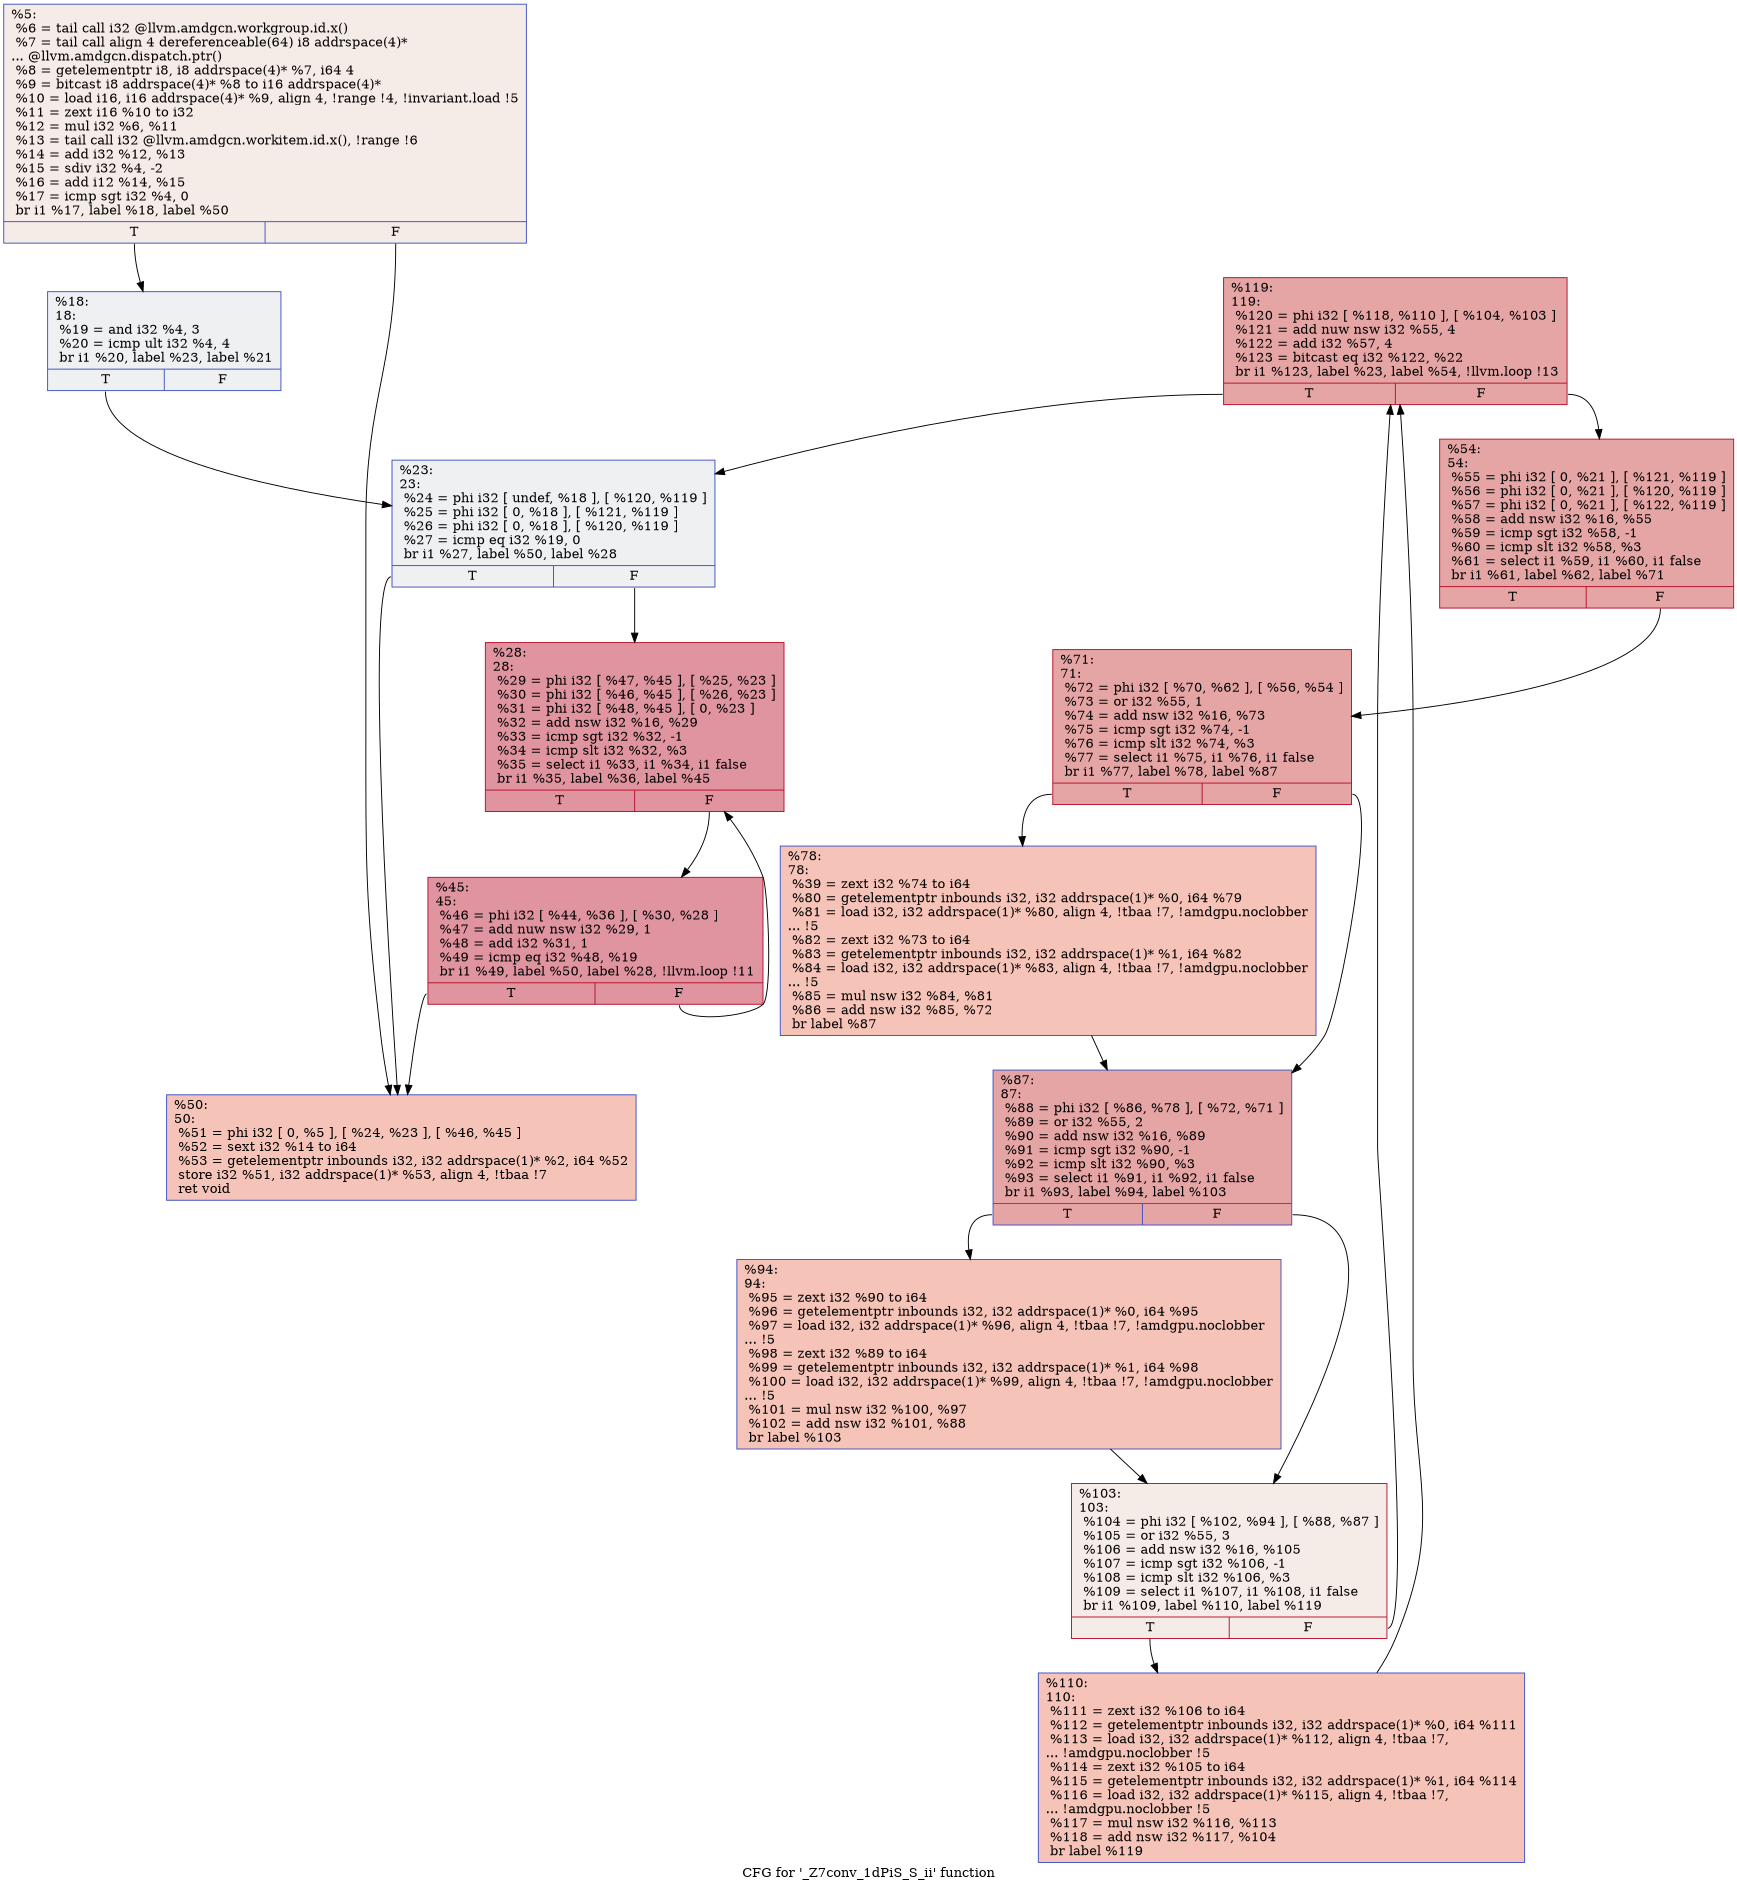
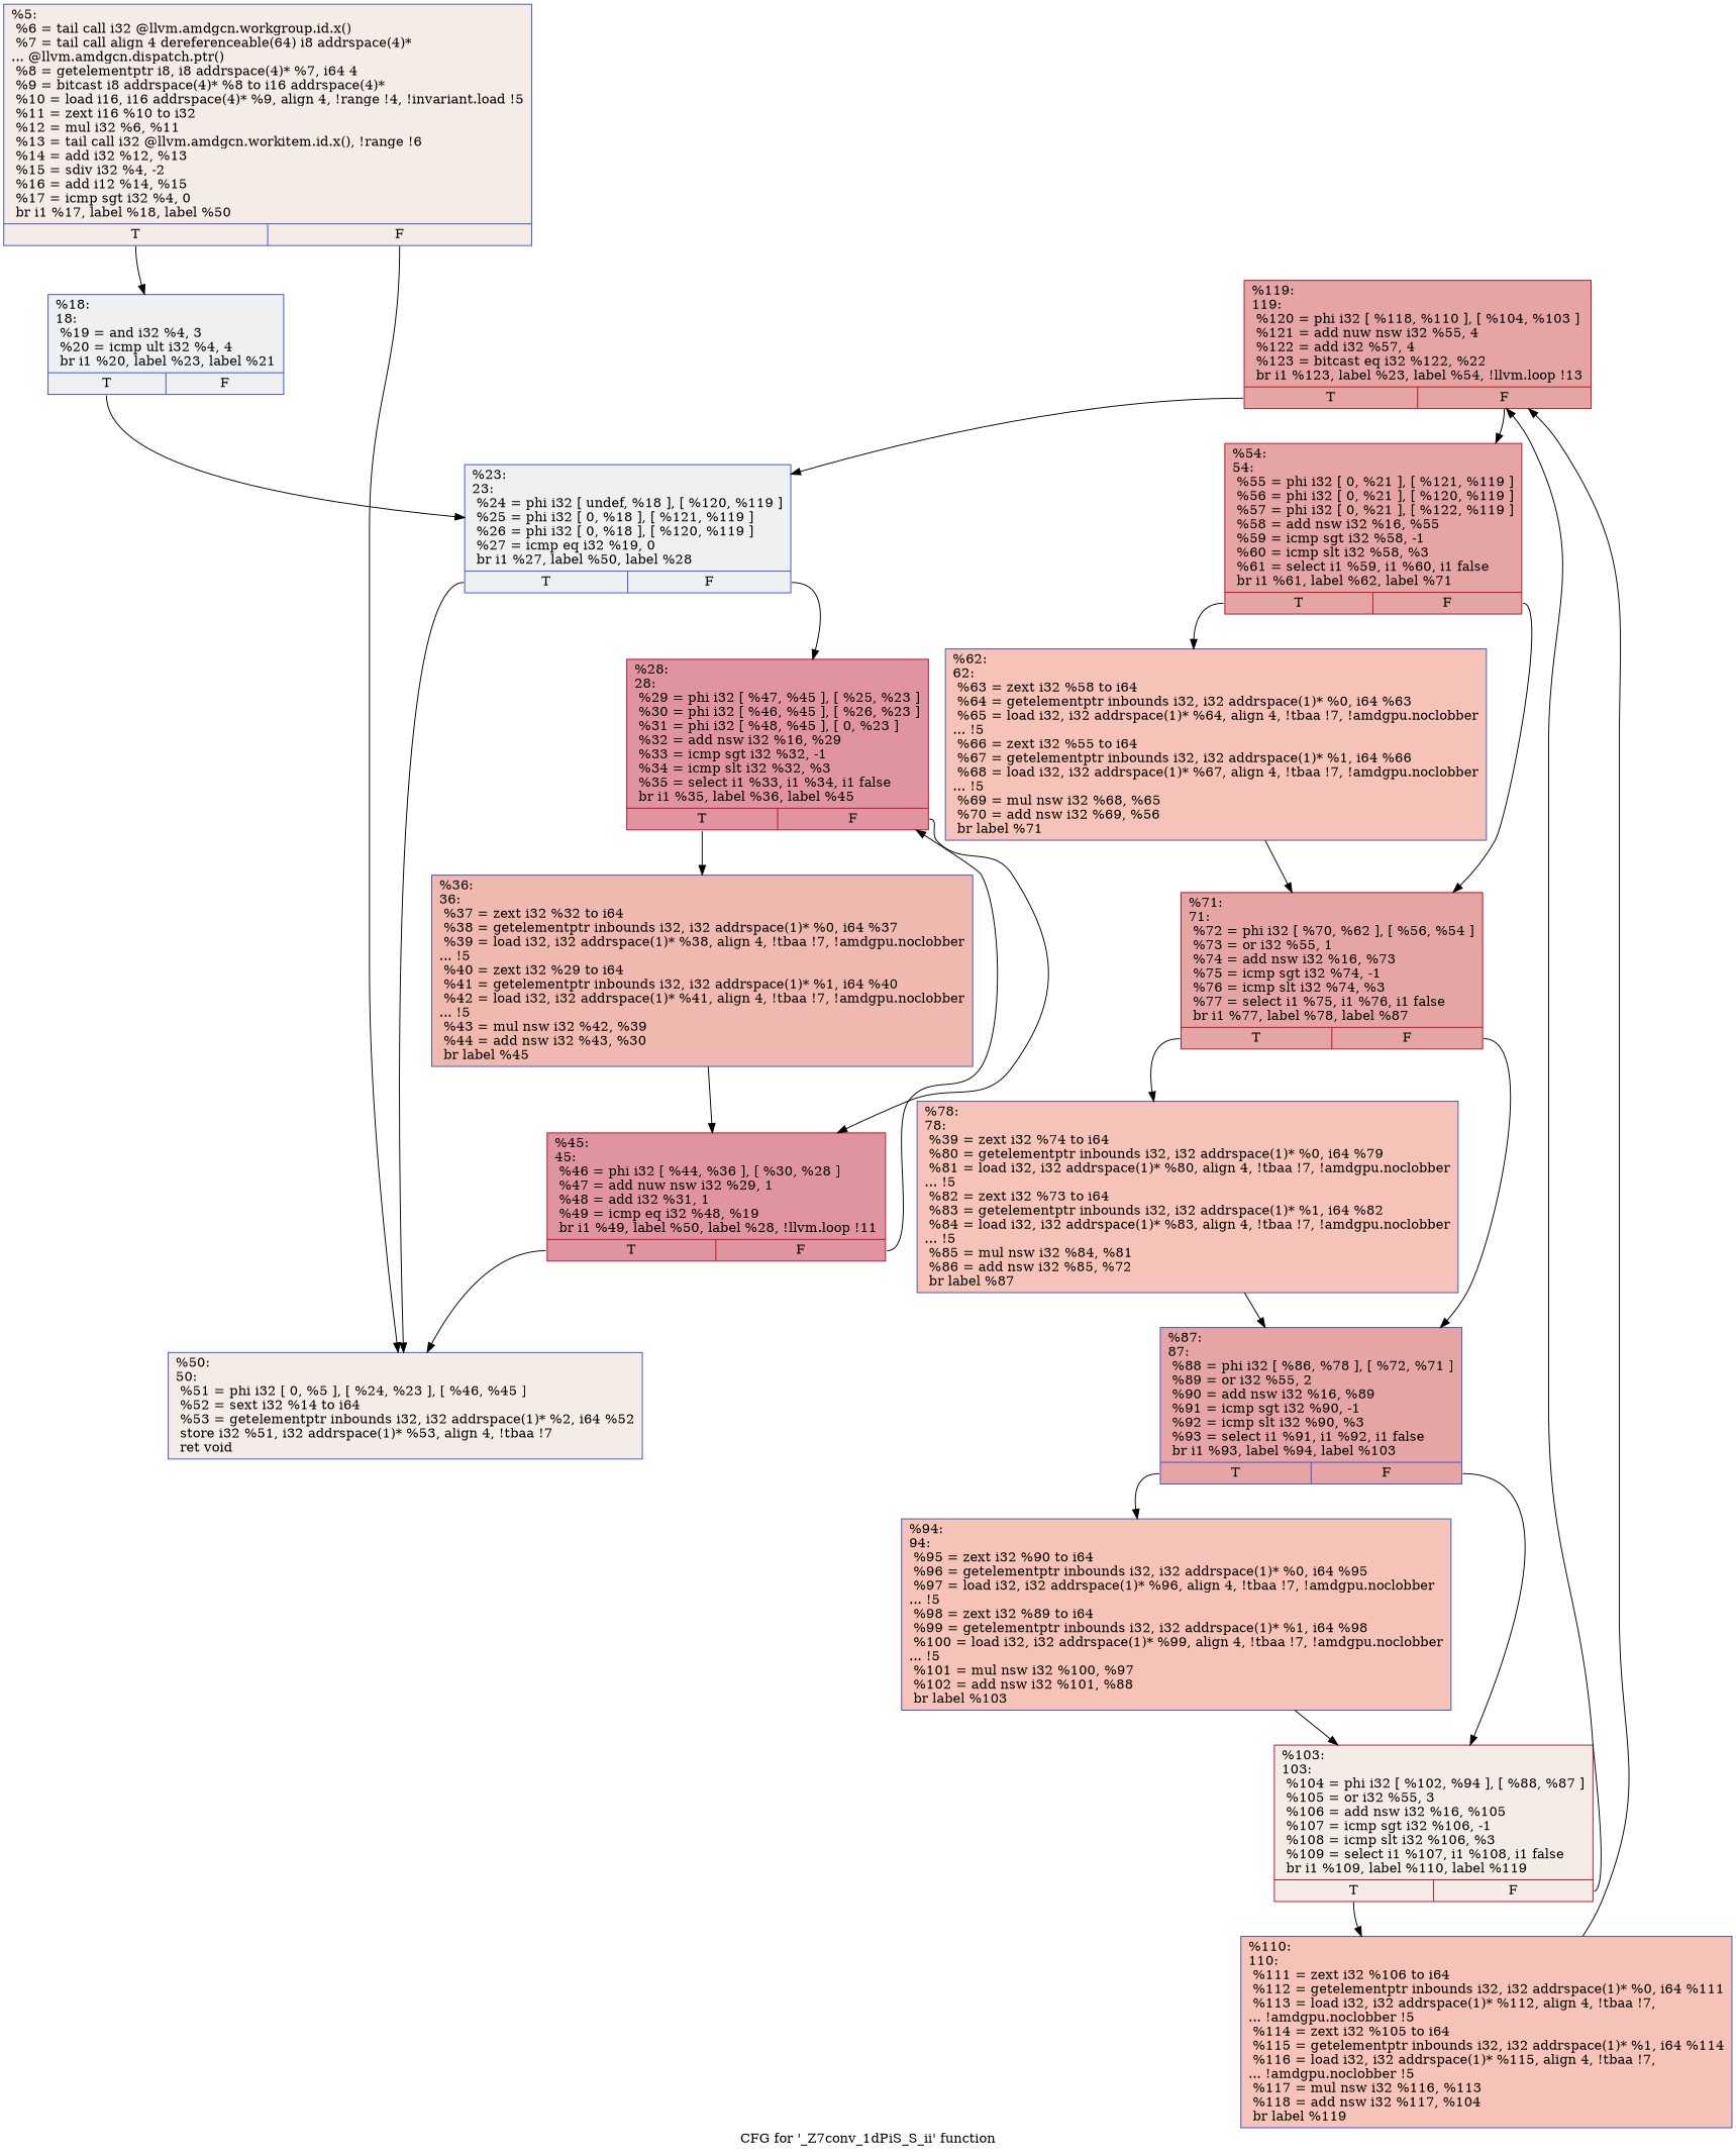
  digraph {
    label="CFG for '_Z7conv_1dPiS_S_ii' function"
    node [color="#3d50c3ff" fillcolor="#c5333470" shape=record style=filled]
    edge [tailport=s0]
    n1 [fillcolor="#ead5c970" label="{%5:\l  %6 = tail call i32 @llvm.amdgcn.workgroup.id.x()\l  %7 = tail call align 4 dereferenceable(64) i8 addrspace(4)*\l... @llvm.amdgcn.dispatch.ptr()\l  %8 = getelementptr i8, i8 addrspace(4)* %7, i64 4\l  %9 = bitcast i8 addrspace(4)* %8 to i16 addrspace(4)*\l  %10 = load i16, i16 addrspace(4)* %9, align 4, !range !4, !invariant.load !5\l  %11 = zext i16 %10 to i32\l  %12 = mul i32 %6, %11\l  %13 = tail call i32 @llvm.amdgcn.workitem.id.x(), !range !6\l  %14 = add i32 %12, %13\l  %15 = sdiv i32 %4, -2\l  %16 = add i12 %14, %15\l  %17 = icmp sgt i32 %4, 0\l  br i1 %17, label %18, label %50\l|{<s0>T|<s1>F}}"]
    n2 [fillcolor="#d9dce170" label="{%18:\l18:                                               \l  %19 = and i32 %4, 3\l  %20 = icmp ult i32 %4, 4\l  br i1 %20, label %23, label %21\l|{<s0>T|<s1>F}}"]
-   n3 [fillcolor="#e8765c70" label="{%50:\l50:                                               \l  %51 = phi i32 [ 0, %5 ], [ %24, %23 ], [ %46, %45 ]\l  %52 = sext i32 %14 to i64\l  %53 = getelementptr inbounds i32, i32 addrspace(1)* %2, i64 %52\l  store i32 %51, i32 addrspace(1)* %53, align 4, !tbaa !7\l  ret void\l}"]
+   n3 [fillcolor="#ead5c970" label="{%50:\l50:                                               \l  %51 = phi i32 [ 0, %5 ], [ %24, %23 ], [ %46, %45 ]\l  %52 = sext i32 %14 to i64\l  %53 = getelementptr inbounds i32, i32 addrspace(1)* %2, i64 %52\l  store i32 %51, i32 addrspace(1)* %53, align 4, !tbaa !7\l  ret void\l}"]
    n4 [fillcolor="#d9dce170" label="{%23:\l23:                                               \l  %24 = phi i32 [ undef, %18 ], [ %120, %119 ]\l  %25 = phi i32 [ 0, %18 ], [ %121, %119 ]\l  %26 = phi i32 [ 0, %18 ], [ %120, %119 ]\l  %27 = icmp eq i32 %19, 0\l  br i1 %27, label %50, label %28\l|{<s0>T|<s1>F}}"]
    n5 [color="#b70d28ff" fillcolor="#b70d2870" label="{%28:\l28:                                               \l  %29 = phi i32 [ %47, %45 ], [ %25, %23 ]\l  %30 = phi i32 [ %46, %45 ], [ %26, %23 ]\l  %31 = phi i32 [ %48, %45 ], [ 0, %23 ]\l  %32 = add nsw i32 %16, %29\l  %33 = icmp sgt i32 %32, -1\l  %34 = icmp slt i32 %32, %3\l  %35 = select i1 %33, i1 %34, i1 false\l  br i1 %35, label %36, label %45\l|{<s0>T|<s1>F}}"]
+   n6 [fillcolor="#de614d70" label="{%36:\l36:                                               \l  %37 = zext i32 %32 to i64\l  %38 = getelementptr inbounds i32, i32 addrspace(1)* %0, i64 %37\l  %39 = load i32, i32 addrspace(1)* %38, align 4, !tbaa !7, !amdgpu.noclobber\l... !5\l  %40 = zext i32 %29 to i64\l  %41 = getelementptr inbounds i32, i32 addrspace(1)* %1, i64 %40\l  %42 = load i32, i32 addrspace(1)* %41, align 4, !tbaa !7, !amdgpu.noclobber\l... !5\l  %43 = mul nsw i32 %42, %39\l  %44 = add nsw i32 %43, %30\l  br label %45\l}"]
    n7 [color="#b70d28ff" fillcolor="#b70d2870" label="{%45:\l45:                                               \l  %46 = phi i32 [ %44, %36 ], [ %30, %28 ]\l  %47 = add nuw nsw i32 %29, 1\l  %48 = add i32 %31, 1\l  %49 = icmp eq i32 %48, %19\l  br i1 %49, label %50, label %28, !llvm.loop !11\l|{<s0>T|<s1>F}}"]
    n8 [color="#b70d28ff" label="{%54:\l54:                                               \l  %55 = phi i32 [ 0, %21 ], [ %121, %119 ]\l  %56 = phi i32 [ 0, %21 ], [ %120, %119 ]\l  %57 = phi i32 [ 0, %21 ], [ %122, %119 ]\l  %58 = add nsw i32 %16, %55\l  %59 = icmp sgt i32 %58, -1\l  %60 = icmp slt i32 %58, %3\l  %61 = select i1 %59, i1 %60, i1 false\l  br i1 %61, label %62, label %71\l|{<s0>T|<s1>F}}"]
+   n9 [fillcolor="#e8765c70" label="{%62:\l62:                                               \l  %63 = zext i32 %58 to i64\l  %64 = getelementptr inbounds i32, i32 addrspace(1)* %0, i64 %63\l  %65 = load i32, i32 addrspace(1)* %64, align 4, !tbaa !7, !amdgpu.noclobber\l... !5\l  %66 = zext i32 %55 to i64\l  %67 = getelementptr inbounds i32, i32 addrspace(1)* %1, i64 %66\l  %68 = load i32, i32 addrspace(1)* %67, align 4, !tbaa !7, !amdgpu.noclobber\l... !5\l  %69 = mul nsw i32 %68, %65\l  %70 = add nsw i32 %69, %56\l  br label %71\l}"]
    n10 [color="#b70d28ff" label="{%71:\l71:                                               \l  %72 = phi i32 [ %70, %62 ], [ %56, %54 ]\l  %73 = or i32 %55, 1\l  %74 = add nsw i32 %16, %73\l  %75 = icmp sgt i32 %74, -1\l  %76 = icmp slt i32 %74, %3\l  %77 = select i1 %75, i1 %76, i1 false\l  br i1 %77, label %78, label %87\l|{<s0>T|<s1>F}}"]
    n11 [fillcolor="#e8765c70" label="{%78:\l78:                                               \l  %39 = zext i32 %74 to i64\l  %80 = getelementptr inbounds i32, i32 addrspace(1)* %0, i64 %79\l  %81 = load i32, i32 addrspace(1)* %80, align 4, !tbaa !7, !amdgpu.noclobber\l... !5\l  %82 = zext i32 %73 to i64\l  %83 = getelementptr inbounds i32, i32 addrspace(1)* %1, i64 %82\l  %84 = load i32, i32 addrspace(1)* %83, align 4, !tbaa !7, !amdgpu.noclobber\l... !5\l  %85 = mul nsw i32 %84, %81\l  %86 = add nsw i32 %85, %72\l  br label %87\l}"]
    n12 [label="{%87:\l87:                                               \l  %88 = phi i32 [ %86, %78 ], [ %72, %71 ]\l  %89 = or i32 %55, 2\l  %90 = add nsw i32 %16, %89\l  %91 = icmp sgt i32 %90, -1\l  %92 = icmp slt i32 %90, %3\l  %93 = select i1 %91, i1 %92, i1 false\l  br i1 %93, label %94, label %103\l|{<s0>T|<s1>F}}"]
    n13 [fillcolor="#e8765c70" label="{%94:\l94:                                               \l  %95 = zext i32 %90 to i64\l  %96 = getelementptr inbounds i32, i32 addrspace(1)* %0, i64 %95\l  %97 = load i32, i32 addrspace(1)* %96, align 4, !tbaa !7, !amdgpu.noclobber\l... !5\l  %98 = zext i32 %89 to i64\l  %99 = getelementptr inbounds i32, i32 addrspace(1)* %1, i64 %98\l  %100 = load i32, i32 addrspace(1)* %99, align 4, !tbaa !7, !amdgpu.noclobber\l... !5\l  %101 = mul nsw i32 %100, %97\l  %102 = add nsw i32 %101, %88\l  br label %103\l}"]
    n14 [color="#b70d28ff" fillcolor="#ead5c970" label="{%103:\l103:                                              \l  %104 = phi i32 [ %102, %94 ], [ %88, %87 ]\l  %105 = or i32 %55, 3\l  %106 = add nsw i32 %16, %105\l  %107 = icmp sgt i32 %106, -1\l  %108 = icmp slt i32 %106, %3\l  %109 = select i1 %107, i1 %108, i1 false\l  br i1 %109, label %110, label %119\l|{<s0>T|<s1>F}}"]
    n15 [fillcolor="#e8765c70" label="{%110:\l110:                                              \l  %111 = zext i32 %106 to i64\l  %112 = getelementptr inbounds i32, i32 addrspace(1)* %0, i64 %111\l  %113 = load i32, i32 addrspace(1)* %112, align 4, !tbaa !7,\l... !amdgpu.noclobber !5\l  %114 = zext i32 %105 to i64\l  %115 = getelementptr inbounds i32, i32 addrspace(1)* %1, i64 %114\l  %116 = load i32, i32 addrspace(1)* %115, align 4, !tbaa !7,\l... !amdgpu.noclobber !5\l  %117 = mul nsw i32 %116, %113\l  %118 = add nsw i32 %117, %104\l  br label %119\l}"]
    n16 [color="#b70d28ff" label="{%119:\l119:                                              \l  %120 = phi i32 [ %118, %110 ], [ %104, %103 ]\l  %121 = add nuw nsw i32 %55, 4\l  %122 = add i32 %57, 4\l  %123 = bitcast eq i32 %122, %22\l  br i1 %123, label %23, label %54, !llvm.loop !13\l|{<s0>T|<s1>F}}"]
    n1 -> n2
    n1 -> n3 [tailport=s1]
    n2 -> n4
    n4 -> n3
    n4 -> n5 [tailport=s1]
+   n5 -> n6
    n5 -> n7 [tailport=s1]
+   n6 -> n7
    n7 -> n3
    n7 -> n5 [tailport=s1]
+   n8 -> n9
    n8 -> n10 [tailport=s1]
+   n9 -> n10
    n10 -> n11
    n10 -> n12 [tailport=s1]
    n11 -> n12
    n12 -> n13
    n12 -> n14 [tailport=s1]
    n13 -> n14
    n14 -> n15
    n14 -> n16 [tailport=s1]
    n15 -> n16
    n16 -> n4
    n16 -> n8 [tailport=s1]
  }
